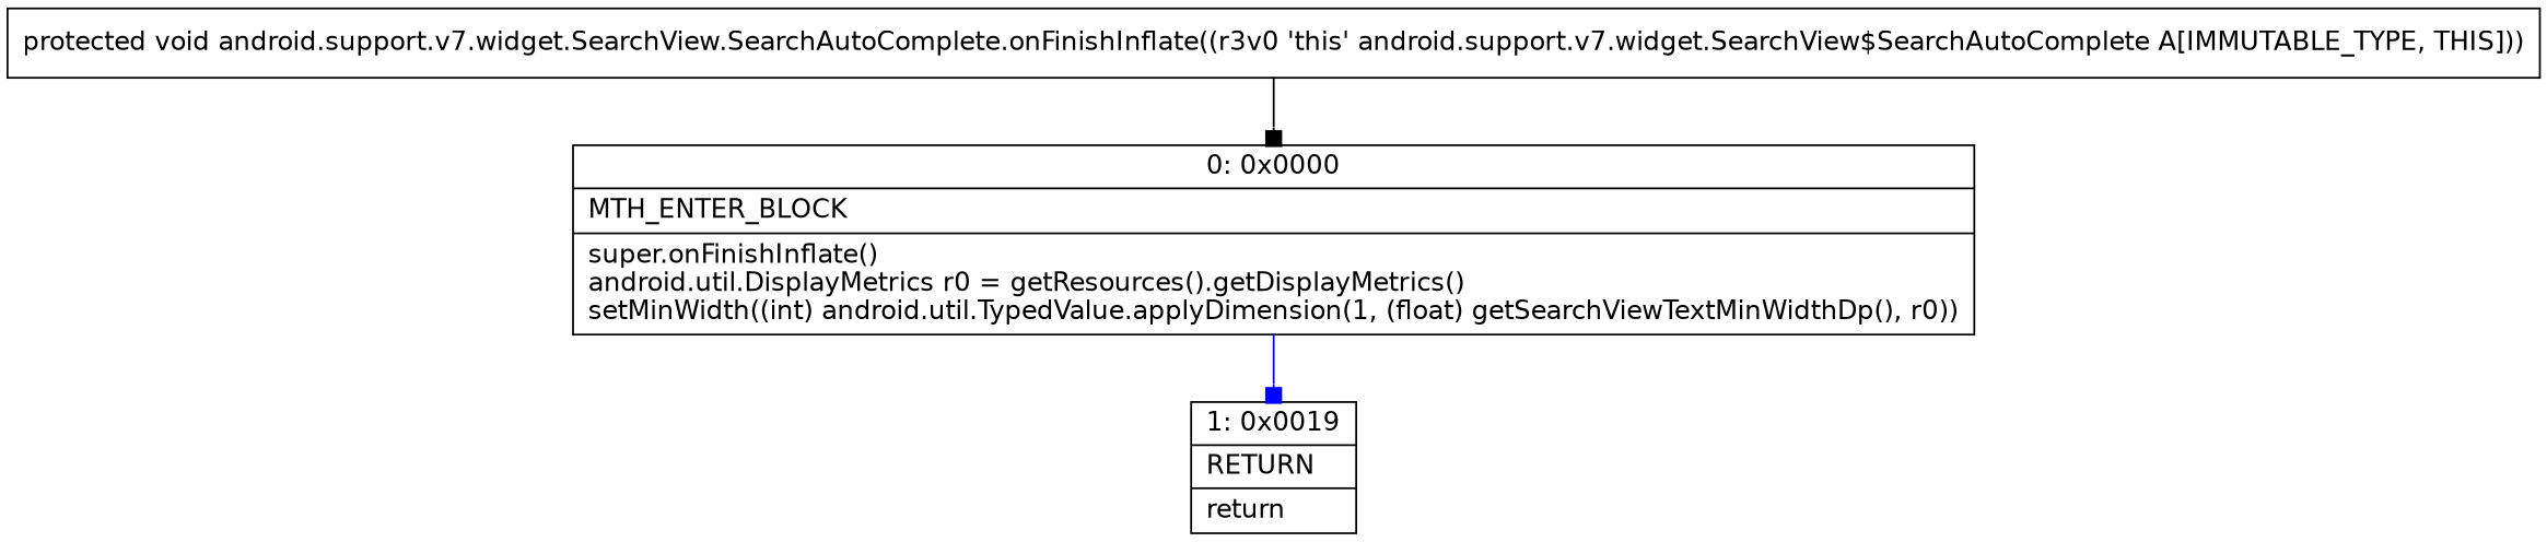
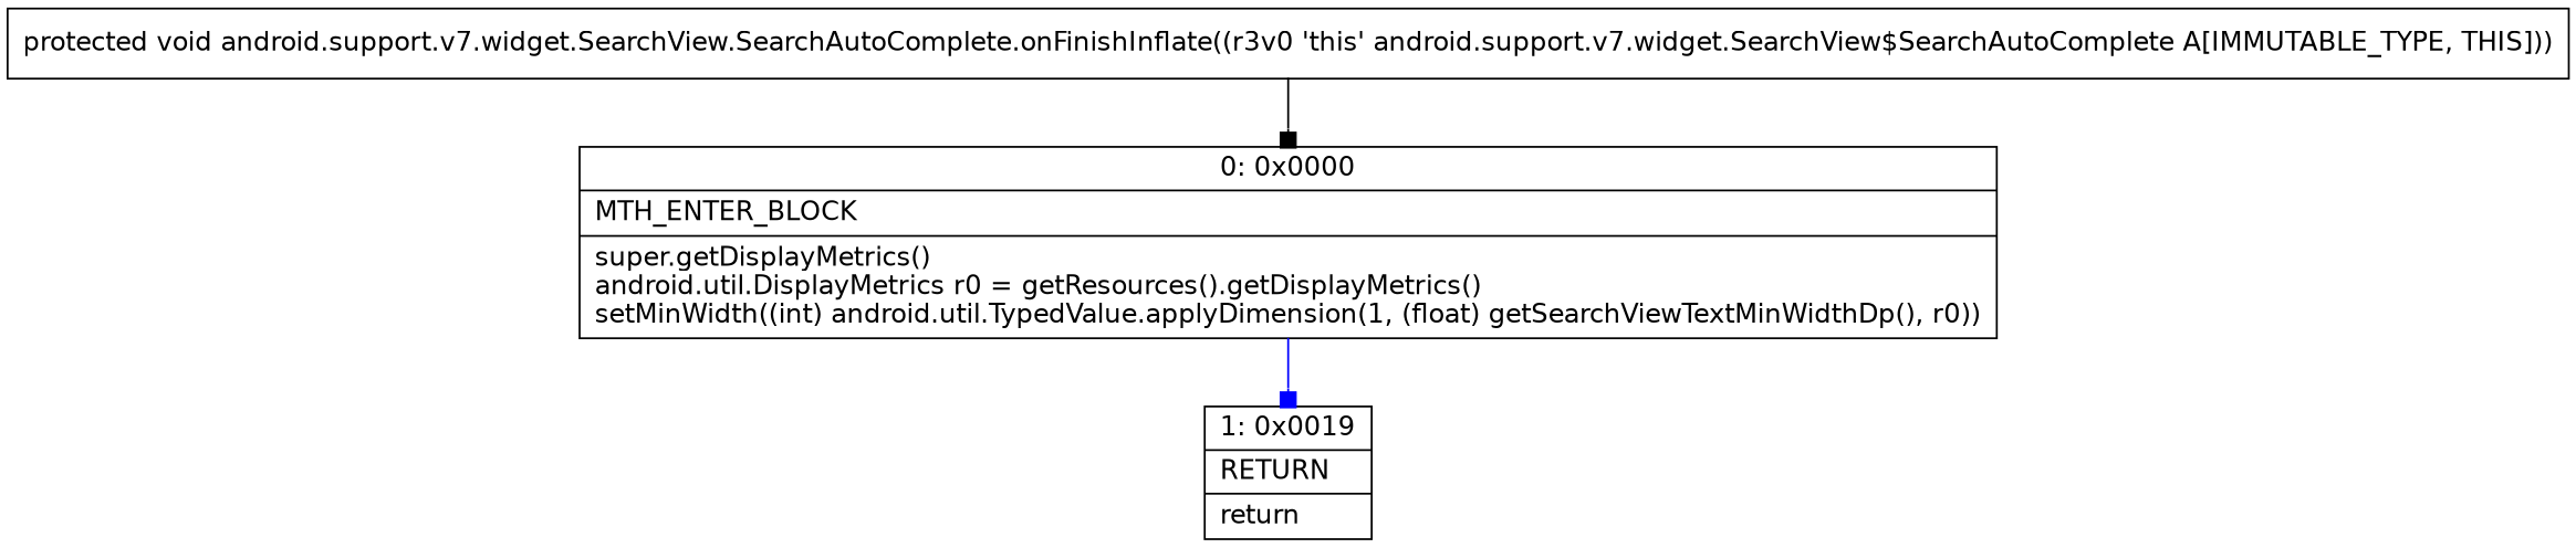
  digraph {
    fontname="DejaVu Sans"
    node [shape=record fontname="DejaVu Sans"]
    edge [arrowhead=box fontname="DejaVu Sans"]
-   n1 [label="{0\:\ 0x0000|MTH_ENTER_BLOCK\l|super.onFinishInflate()\landroid.util.DisplayMetrics r0 = getResources().getDisplayMetrics()\lsetMinWidth((int) android.util.TypedValue.applyDimension(1, (float) getSearchViewTextMinWidthDp(), r0))\l}"]
+   n1 [label="{0\:\ 0x0000|MTH_ENTER_BLOCK\l|super.getDisplayMetrics()\landroid.util.DisplayMetrics r0 = getResources().getDisplayMetrics()\lsetMinWidth((int) android.util.TypedValue.applyDimension(1, (float) getSearchViewTextMinWidthDp(), r0))\l}"]
    n2 [label="{1\:\ 0x0019|RETURN\l|return\l}"]
    n3 [label="{protected void android.support.v7.widget.SearchView.SearchAutoComplete.onFinishInflate((r3v0 'this' android.support.v7.widget.SearchView$SearchAutoComplete A[IMMUTABLE_TYPE, THIS])) }"]
    n1 -> n2 [color=blue]
    n3 -> n1 [color=black]
  }
